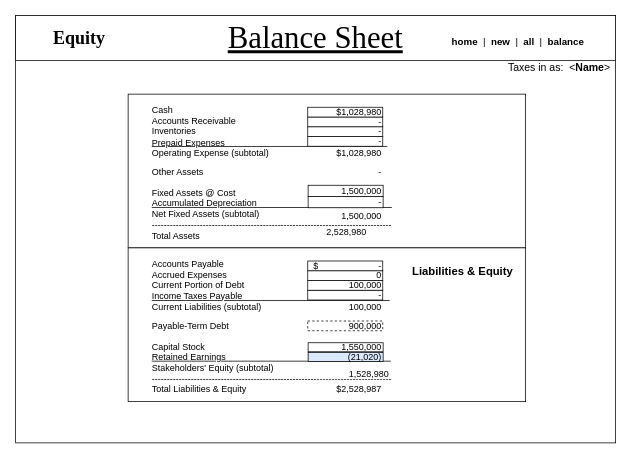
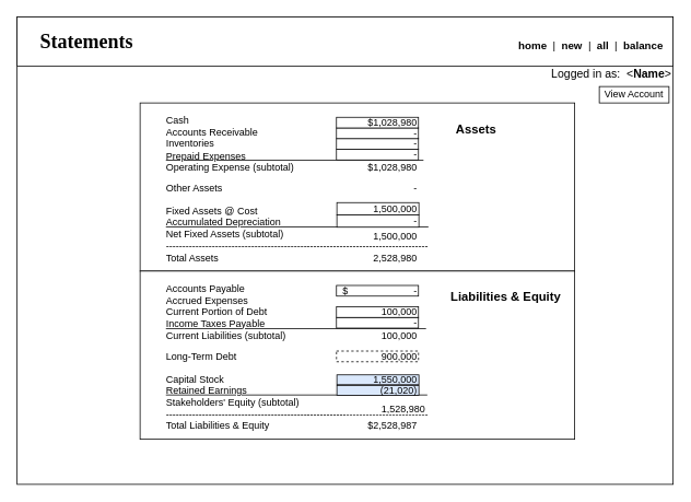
  <mxCell id="0" />
  <mxCell id="1" parent="0" />
  <mxCell id="2" value="" style="rounded=0;whiteSpace=wrap;html=1;gradientColor=#ffffff;" vertex="1" parent="1"><mxGeometry x="20" y="20" width="800" height="570" as="geometry" /></mxCell>
  <mxCell id="3" value="&lt;span style=&quot;font-family: &amp;#34;helvetica&amp;#34; , &amp;#34;arial&amp;#34; , sans-serif ; font-size: 0px&quot;&gt;%3CmxGraphModel%3E%3Croot%3E%3CmxCell%20id%3D%220%22%2F%3E%3CmxCell%20id%3D%221%22%20parent%3D%220%22%2F%3E%3CmxCell%20id%3D%222%22%20value%3D%22%26lt%3Bfont%20style%3D%26quot%3Bfont-size%3A%2036px%26quot%3B%26gt%3B%26lt%3Bb%26gt%3BStatements%26lt%3B%2Fb%26gt%3B%26lt%3B%2Ffont%26gt%3B%22%20style%3D%22text%3Bhtml%3D1%3BstrokeColor%3Dnone%3BfillColor%3Dnone%3Balign%3Dcenter%3BverticalAlign%3Dmiddle%3BwhiteSpace%3Dwrap%3Brounded%3D0%3BfontFamily%3DCursive%3B%22%20vertex%3D%221%22%20parent%3D%221%22%3E%3CmxGeometry%20x%3D%22425%22%20y%3D%22250%22%20width%3D%22250%22%20height%3D%2280%22%20as%3D%22geometry%22%2F%3E%3C%2FmxCell%3E%3C%2Froot%3E%3C%2FmxGraphModel%3E&lt;/span&gt;" style="rounded=0;whiteSpace=wrap;html=1;" vertex="1" parent="1"><mxGeometry x="20" y="20" width="800" height="60" as="geometry" /></mxCell>
- <mxCell id="4" value="&lt;font style=&quot;font-size: 24px&quot;&gt;&lt;b&gt;Equity&lt;/b&gt;&lt;/font&gt;" style="text;html=1;strokeColor=none;fillColor=none;align=center;verticalAlign=middle;whiteSpace=wrap;rounded=0;fontFamily=Cursive;" vertex="1" parent="1"><mxGeometry x="20" y="20" width="170" height="60" as="geometry" /></mxCell>
- <mxCell id="5" value="&lt;font face=&quot;Lucida Console&quot; size=&quot;1&quot;&gt;&lt;u style=&quot;font-size: 41px&quot;&gt;Balance Sheet&lt;/u&gt;&lt;/font&gt;" style="text;html=1;strokeColor=none;fillColor=none;align=center;verticalAlign=middle;whiteSpace=wrap;rounded=0;" vertex="1" parent="1"><mxGeometry x="270" y="20" width="300" height="60" as="geometry" /></mxCell>
- <mxCell id="6" value="&lt;font style=&quot;font-size: 13px&quot;&gt;&lt;b&gt;home&amp;nbsp;&lt;/b&gt; |&amp;nbsp;&amp;nbsp;&lt;b&gt;new&lt;/b&gt;&amp;nbsp; |&amp;nbsp;&amp;nbsp;&lt;b&gt;all&lt;/b&gt;&amp;nbsp; |&amp;nbsp;&amp;nbsp;&lt;b&gt;balance&lt;/b&gt;&lt;/font&gt;" style="text;html=1;strokeColor=none;fillColor=none;align=center;verticalAlign=middle;whiteSpace=wrap;rounded=0;" vertex="1" parent="1"><mxGeometry x="590" y="40" width="200" height="30" as="geometry" /></mxCell>
- <mxCell id="7" value="&lt;font style=&quot;font-size: 14px&quot;&gt;Taxes in as:&amp;nbsp; &amp;lt;&lt;b&gt;Name&lt;/b&gt;&amp;gt;&lt;/font&gt;" style="text;html=1;strokeColor=none;fillColor=none;align=center;verticalAlign=middle;whiteSpace=wrap;rounded=0;" vertex="1" parent="1"><mxGeometry x="670" y="80" width="150" height="20" as="geometry" /></mxCell>
+ <mxCell id="4" value="&lt;font style=&quot;font-size: 24px&quot;&gt;&lt;b&gt;Statements&lt;/b&gt;&lt;/font&gt;" style="text;html=1;strokeColor=none;fillColor=none;align=center;verticalAlign=middle;whiteSpace=wrap;rounded=0;fontFamily=Cursive;" vertex="1" parent="1"><mxGeometry x="20" y="20" width="170" height="60" as="geometry" /></mxCell>
+ <mxCell id="6" value="&lt;font style=&quot;font-size: 13px&quot;&gt;&lt;b&gt;home&amp;nbsp;&lt;/b&gt; |&amp;nbsp;&amp;nbsp;&lt;b&gt;new&lt;/b&gt;&amp;nbsp; |&amp;nbsp;&amp;nbsp;&lt;b&gt;all&lt;/b&gt;&amp;nbsp; |&amp;nbsp;&amp;nbsp;&lt;b&gt;balance&lt;/b&gt;&lt;/font&gt;" style="text;html=1;strokeColor=none;fillColor=none;align=center;verticalAlign=middle;whiteSpace=wrap;rounded=0;" vertex="1" parent="1"><mxGeometry x="620" y="40" width="200" height="30" as="geometry" /></mxCell>
+ <mxCell id="7" value="&lt;font style=&quot;font-size: 14px&quot;&gt;Logged in as:&amp;nbsp; &amp;lt;&lt;b&gt;Name&lt;/b&gt;&amp;gt;&lt;/font&gt;" style="text;html=1;strokeColor=none;fillColor=none;align=center;verticalAlign=middle;whiteSpace=wrap;rounded=0;" vertex="1" parent="1"><mxGeometry x="670" y="80" width="150" height="20" as="geometry" /></mxCell>
+ <mxCell id="8" value="View Account" style="text;html=1;strokeColor=#000000;fillColor=none;align=center;verticalAlign=middle;whiteSpace=wrap;rounded=0;" vertex="1" parent="1"><mxGeometry x="730" y="105" width="85" height="20" as="geometry" /></mxCell>
  <mxCell id="9" value="" style="rounded=0;whiteSpace=wrap;html=1;" vertex="1" parent="1"><mxGeometry x="170" y="125" width="530" height="205" as="geometry" /></mxCell>
+ <mxCell id="10" value="&lt;b&gt;&lt;font style=&quot;font-size: 15px&quot;&gt;Assets&lt;/font&gt;&lt;/b&gt;" style="text;html=1;strokeColor=none;fillColor=none;align=center;verticalAlign=middle;whiteSpace=wrap;rounded=0;" vertex="1" parent="1"><mxGeometry x="510" y="145.5" width="140" height="20" as="geometry" /></mxCell>
  <mxCell id="11" value="Cash&lt;br&gt;Accounts Receivable&lt;br&gt;Inventories&lt;br&gt;&lt;u&gt;Prepaid Expenses&amp;nbsp; &amp;nbsp; &amp;nbsp; &amp;nbsp; &amp;nbsp; &amp;nbsp; &amp;nbsp; &amp;nbsp; &amp;nbsp; &amp;nbsp; &amp;nbsp; &amp;nbsp; &amp;nbsp; &amp;nbsp; &amp;nbsp; &amp;nbsp; &amp;nbsp; &amp;nbsp; &amp;nbsp; &amp;nbsp; &amp;nbsp; &amp;nbsp; &amp;nbsp; &amp;nbsp; &amp;nbsp; &amp;nbsp; &amp;nbsp; &amp;nbsp; &amp;nbsp; &amp;nbsp; &amp;nbsp; &amp;nbsp; &amp;nbsp;&lt;/u&gt;&lt;br&gt;Operating Expense (subtotal)" style="text;html=1;strokeColor=none;fillColor=none;align=left;verticalAlign=middle;whiteSpace=wrap;rounded=0;" vertex="1" parent="1"><mxGeometry x="200" y="146" width="460" height="58" as="geometry" /></mxCell>
  <mxCell id="12" value="-" style="rounded=0;whiteSpace=wrap;html=1;align=right;" vertex="1" parent="1"><mxGeometry x="409.5" y="181.5" width="100" height="13" as="geometry" /></mxCell>
  <mxCell id="13" value="-" style="rounded=0;whiteSpace=wrap;html=1;align=right;" vertex="1" parent="1"><mxGeometry x="409.5" y="168.5" width="100" height="13" as="geometry" /></mxCell>
  <mxCell id="14" value="-" style="rounded=0;whiteSpace=wrap;html=1;align=right;" vertex="1" parent="1"><mxGeometry x="409.5" y="155.5" width="100" height="13" as="geometry" /></mxCell>
  <mxCell id="15" value="$1,028,980" style="rounded=0;whiteSpace=wrap;html=1;strokeColor=none;align=right;" vertex="1" parent="1"><mxGeometry x="410" y="199" width="100" height="10" as="geometry" /></mxCell>
  <mxCell id="16" value="Other Assets" style="text;html=1;strokeColor=none;fillColor=none;align=left;verticalAlign=middle;whiteSpace=wrap;rounded=0;" vertex="1" parent="1"><mxGeometry x="200" y="200" width="460" height="58" as="geometry" /></mxCell>
  <mxCell id="17" value="-" style="rounded=0;whiteSpace=wrap;html=1;strokeColor=none;align=right;" vertex="1" parent="1"><mxGeometry x="410" y="224" width="100" height="10" as="geometry" /></mxCell>
  <mxCell id="18" value="Fixed Assets @ Cost&lt;br&gt;&lt;u&gt;Accumulated Depreciation&amp;nbsp; &amp;nbsp; &amp;nbsp; &amp;nbsp; &amp;nbsp; &amp;nbsp; &amp;nbsp; &amp;nbsp; &amp;nbsp; &amp;nbsp; &amp;nbsp; &amp;nbsp; &amp;nbsp; &amp;nbsp; &amp;nbsp; &amp;nbsp; &amp;nbsp; &amp;nbsp; &amp;nbsp; &amp;nbsp; &amp;nbsp; &amp;nbsp; &amp;nbsp; &amp;nbsp; &amp;nbsp; &amp;nbsp; &amp;nbsp;&amp;nbsp;&lt;br&gt;&lt;/u&gt;Net Fixed Assets (subtotal)&lt;br&gt;--------------------------------------------------------------------------------&lt;br&gt;Total Assets&lt;br&gt;" style="text;html=1;strokeColor=none;fillColor=none;align=left;verticalAlign=middle;whiteSpace=wrap;rounded=0;" vertex="1" parent="1"><mxGeometry x="200" y="249" width="460" height="72" as="geometry" /></mxCell>
  <mxCell id="19" value="1,500,000" style="rounded=0;whiteSpace=wrap;html=1;align=right;" vertex="1" parent="1"><mxGeometry x="410" y="246.5" width="100" height="15" as="geometry" /></mxCell>
  <mxCell id="20" value="-" style="rounded=0;whiteSpace=wrap;html=1;align=right;" vertex="1" parent="1"><mxGeometry x="410" y="261.5" width="100" height="15" as="geometry" /></mxCell>
  <mxCell id="21" value="1,500,000" style="rounded=0;whiteSpace=wrap;html=1;align=right;strokeColor=none;" vertex="1" parent="1"><mxGeometry x="410" y="280" width="100" height="15" as="geometry" /></mxCell>
  <mxCell id="22" value="$1,028,980" style="rounded=0;whiteSpace=wrap;html=1;align=right;" vertex="1" parent="1"><mxGeometry x="409.5" y="142.5" width="100" height="13" as="geometry" /></mxCell>
- <mxCell id="23" value="2,528,980" style="rounded=0;whiteSpace=wrap;html=1;align=right;strokeColor=none;" vertex="1" parent="1"><mxGeometry x="390" y="301" width="100" height="15" as="geometry" /></mxCell>
+ <mxCell id="23" value="2,528,980" style="rounded=0;whiteSpace=wrap;html=1;align=right;strokeColor=none;" vertex="1" parent="1"><mxGeometry x="410" y="306" width="100" height="15" as="geometry" /></mxCell>
  <mxCell id="24" value="" style="rounded=0;whiteSpace=wrap;html=1;" vertex="1" parent="1"><mxGeometry x="170" y="330" width="530" height="205" as="geometry" /></mxCell>
  <mxCell id="25" value="&lt;b&gt;&lt;font style=&quot;font-size: 15px&quot;&gt;&amp;nbsp; &amp;nbsp;Liabilities &amp;amp; Equity&lt;/font&gt;&lt;/b&gt;" style="text;html=1;strokeColor=none;fillColor=none;align=center;verticalAlign=middle;whiteSpace=wrap;rounded=0;" vertex="1" parent="1"><mxGeometry x="530" y="351" width="160" height="20" as="geometry" /></mxCell>
  <mxCell id="26" value="Accounts Payable&lt;br&gt;Accrued Expenses&lt;br&gt;Current Portion of Debt&lt;br&gt;&lt;u&gt;Income Taxes Payable&amp;nbsp; &amp;nbsp; &amp;nbsp; &amp;nbsp; &amp;nbsp; &amp;nbsp; &amp;nbsp; &amp;nbsp; &amp;nbsp; &amp;nbsp; &amp;nbsp; &amp;nbsp; &amp;nbsp; &amp;nbsp; &amp;nbsp; &amp;nbsp; &amp;nbsp; &amp;nbsp; &amp;nbsp; &amp;nbsp; &amp;nbsp; &amp;nbsp; &amp;nbsp; &amp;nbsp; &amp;nbsp; &amp;nbsp; &amp;nbsp; &amp;nbsp; &amp;nbsp; &amp;nbsp;&lt;/u&gt;&lt;br&gt;Current Liabilities (subtotal)" style="text;html=1;strokeColor=none;fillColor=none;align=left;verticalAlign=middle;whiteSpace=wrap;rounded=0;" vertex="1" parent="1"><mxGeometry x="200" y="351" width="460" height="58" as="geometry" /></mxCell>
  <mxCell id="27" value="-" style="rounded=0;whiteSpace=wrap;html=1;align=right;" vertex="1" parent="1"><mxGeometry x="409.5" y="386.5" width="100" height="13" as="geometry" /></mxCell>
  <mxCell id="28" value="100,000" style="rounded=0;whiteSpace=wrap;html=1;align=right;" vertex="1" parent="1"><mxGeometry x="409.5" y="373.5" width="100" height="13" as="geometry" /></mxCell>
- <mxCell id="29" value="0" style="rounded=0;whiteSpace=wrap;html=1;align=right;" vertex="1" parent="1"><mxGeometry x="409.5" y="360.5" width="100" height="13" as="geometry" /></mxCell>
  <mxCell id="30" value="100,000" style="rounded=0;whiteSpace=wrap;html=1;strokeColor=none;align=right;" vertex="1" parent="1"><mxGeometry x="410" y="404" width="100" height="10" as="geometry" /></mxCell>
- <mxCell id="31" value="Payable-Term Debt" style="text;html=1;strokeColor=none;fillColor=none;align=left;verticalAlign=middle;whiteSpace=wrap;rounded=0;" vertex="1" parent="1"><mxGeometry x="200" y="405" width="460" height="58" as="geometry" /></mxCell>
+ <mxCell id="31" value="Long-Term Debt" style="text;html=1;strokeColor=none;fillColor=none;align=left;verticalAlign=middle;whiteSpace=wrap;rounded=0;" vertex="1" parent="1"><mxGeometry x="200" y="405" width="460" height="58" as="geometry" /></mxCell>
  <mxCell id="32" value="Capital Stock&lt;br&gt;&lt;u&gt;Retained Earnings&amp;nbsp; &amp;nbsp; &amp;nbsp; &amp;nbsp; &amp;nbsp; &amp;nbsp; &amp;nbsp; &amp;nbsp; &amp;nbsp; &amp;nbsp; &amp;nbsp; &amp;nbsp; &amp;nbsp; &amp;nbsp; &amp;nbsp; &amp;nbsp; &amp;nbsp; &amp;nbsp; &amp;nbsp; &amp;nbsp; &amp;nbsp; &amp;nbsp; &amp;nbsp; &amp;nbsp; &amp;nbsp; &amp;nbsp; &amp;nbsp; &amp;nbsp; &amp;nbsp; &amp;nbsp; &amp;nbsp; &amp;nbsp; &amp;nbsp;&amp;nbsp;&lt;br&gt;&lt;/u&gt;Stakeholders' Equity (subtotal)&lt;br&gt;--------------------------------------------------------------------------------&lt;br&gt;Total Liabilities &amp;amp; Equity" style="text;html=1;strokeColor=none;fillColor=none;align=left;verticalAlign=middle;whiteSpace=wrap;rounded=0;" vertex="1" parent="1"><mxGeometry x="200" y="454" width="460" height="72" as="geometry" /></mxCell>
- <mxCell id="33" value="1,550,000" style="rounded=0;whiteSpace=wrap;html=1;align=right;" vertex="1" parent="1"><mxGeometry x="410" y="456.5" width="100" height="12" as="geometry" /></mxCell>
+ <mxCell id="33" value="1,550,000" style="rounded=0;whiteSpace=wrap;html=1;align=right;fillColor=#dae8fc;" vertex="1" parent="1"><mxGeometry x="410" y="456.5" width="100" height="12" as="geometry" /></mxCell>
  <mxCell id="34" value="(21,020)" style="rounded=0;whiteSpace=wrap;html=1;align=right;fillColor=#dae8fc;" vertex="1" parent="1"><mxGeometry x="410" y="469.5" width="100" height="12" as="geometry" /></mxCell>
  <mxCell id="35" value="1,528,980" style="rounded=0;whiteSpace=wrap;html=1;align=right;strokeColor=none;" vertex="1" parent="1"><mxGeometry x="420" y="490" width="100" height="15" as="geometry" /></mxCell>
  <mxCell id="36" value="$&amp;nbsp; &amp;nbsp; &amp;nbsp; &amp;nbsp; &amp;nbsp; &amp;nbsp; &amp;nbsp; &amp;nbsp; &amp;nbsp; &amp;nbsp; &amp;nbsp; &amp;nbsp; -" style="rounded=0;whiteSpace=wrap;html=1;align=right;" vertex="1" parent="1"><mxGeometry x="409.5" y="347.5" width="100" height="13" as="geometry" /></mxCell>
  <mxCell id="37" value="$2,528,987" style="rounded=0;whiteSpace=wrap;html=1;align=right;strokeColor=none;" vertex="1" parent="1"><mxGeometry x="410" y="511" width="100" height="15" as="geometry" /></mxCell>
  <mxCell id="38" value="900,000" style="rounded=0;whiteSpace=wrap;html=1;align=right;dashed=1;" vertex="1" parent="1"><mxGeometry x="409.5" y="427.5" width="100" height="13" as="geometry" /></mxCell>
